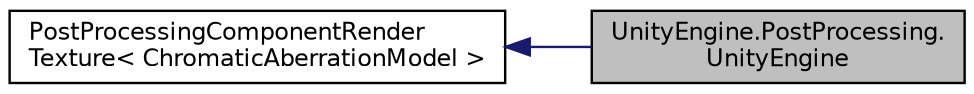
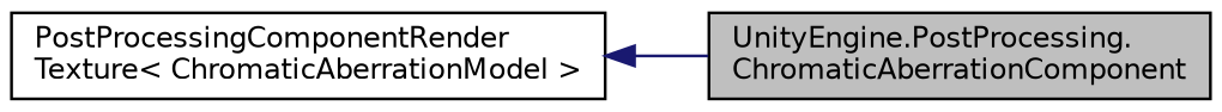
  digraph {
    rankdir=LR
    node [color=black fontname=Helvetica fontsize=10 shape=record style=filled]
-   n1 [fillcolor=grey75 fontcolor=black height=0.2 label="UnityEngine.PostProcessing.\lUnityEngine" width=0.4]
+   n1 [fillcolor=grey75 fontcolor=black height=0.2 label="UnityEngine.PostProcessing.\lChromaticAberrationComponent" width=0.4]
    n2 [fillcolor=white height=0.2 label="PostProcessingComponentRender\lTexture\< ChromaticAberrationModel \>" width=0.4]
    n2 -> n1 [color=midnightblue dir=back fontname=Helvetica fontsize=10 labelfontname=Helvetica labelfontsize=10 style=solid]
  }
